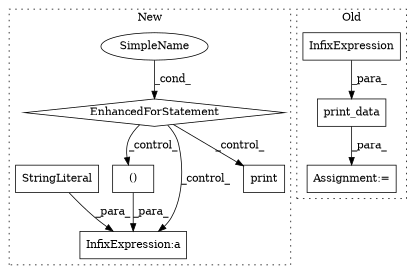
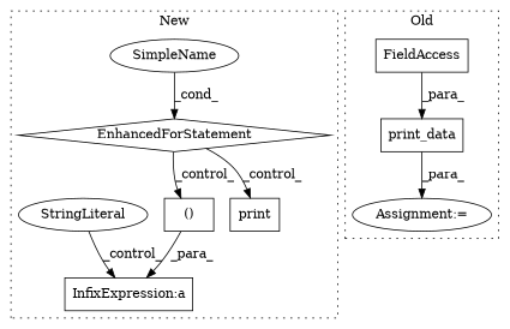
  digraph {
    node [a=32 shape=box]
    n1 [a=70 l="92,2" label=EnhancedForStatement s="4758,4913" shape=diamond]
    n2 [a=106 l=133 label="()" s=5942]
    n3 [a=27 l=12 label="InfixExpression:a" s=5930]
    n4 [a=42 l=6 label=SimpleName s=4854 shape=ellipse]
-   n5 [a=45 l=49 label=StringLiteral s=5881]
+   n5 [a=45 l=49 label=StringLiteral s=5881 shape=ellipse]
    n6 [l="6,2" label=print s="5875,6075"]
    n7 [l="10,1" label=print_data s="5850,5870"]
-   n8 [a=22 l=10 label=InfixExpression s=5860]
-   n9 [a=7 l=2 label="Assignment:=" s=5831]
+   n8 [a=22 l=10 label=FieldAccess s=5860]
+   n9 [a=7 l=2 label="Assignment:=" s=5831 shape=ellipse]
    subgraph cluster_1 {
      label=New
      style=dotted
      n1
      n2
      n3
      n4
      n5
      n6
    }
    subgraph cluster_2 {
      label=Old
      style=dotted
      n7
      n8
      n9
    }
    n1 -> n2 [label=_control_]
-   n1 -> n3 [label=_control_]
    n1 -> n6 [label=_control_]
    n2 -> n3 [label=_para_]
    n4 -> n1 [label=_cond_]
-   n5 -> n3 [label=_para_]
+   n5 -> n3 [label=_control_]
    n7 -> n9 [label=_para_]
    n8 -> n7 [label=_para_]
  }
